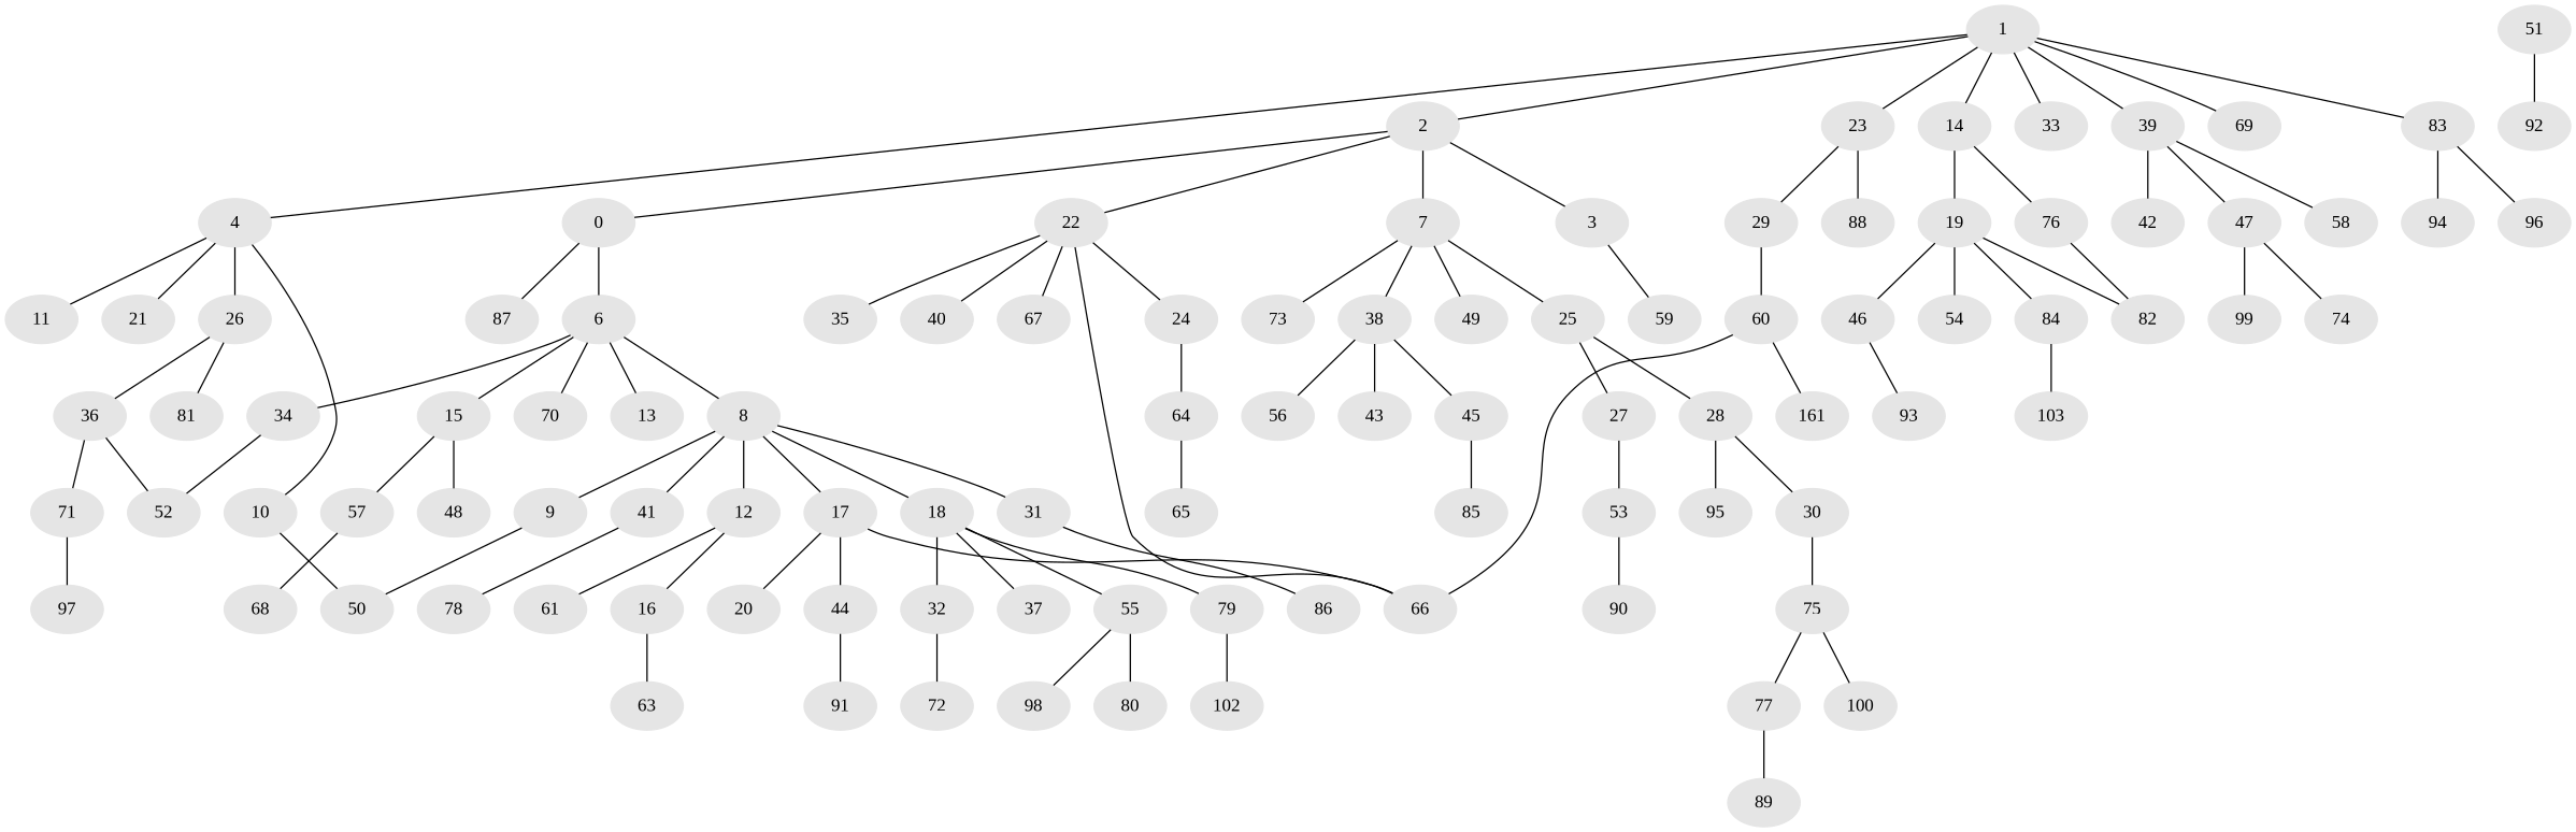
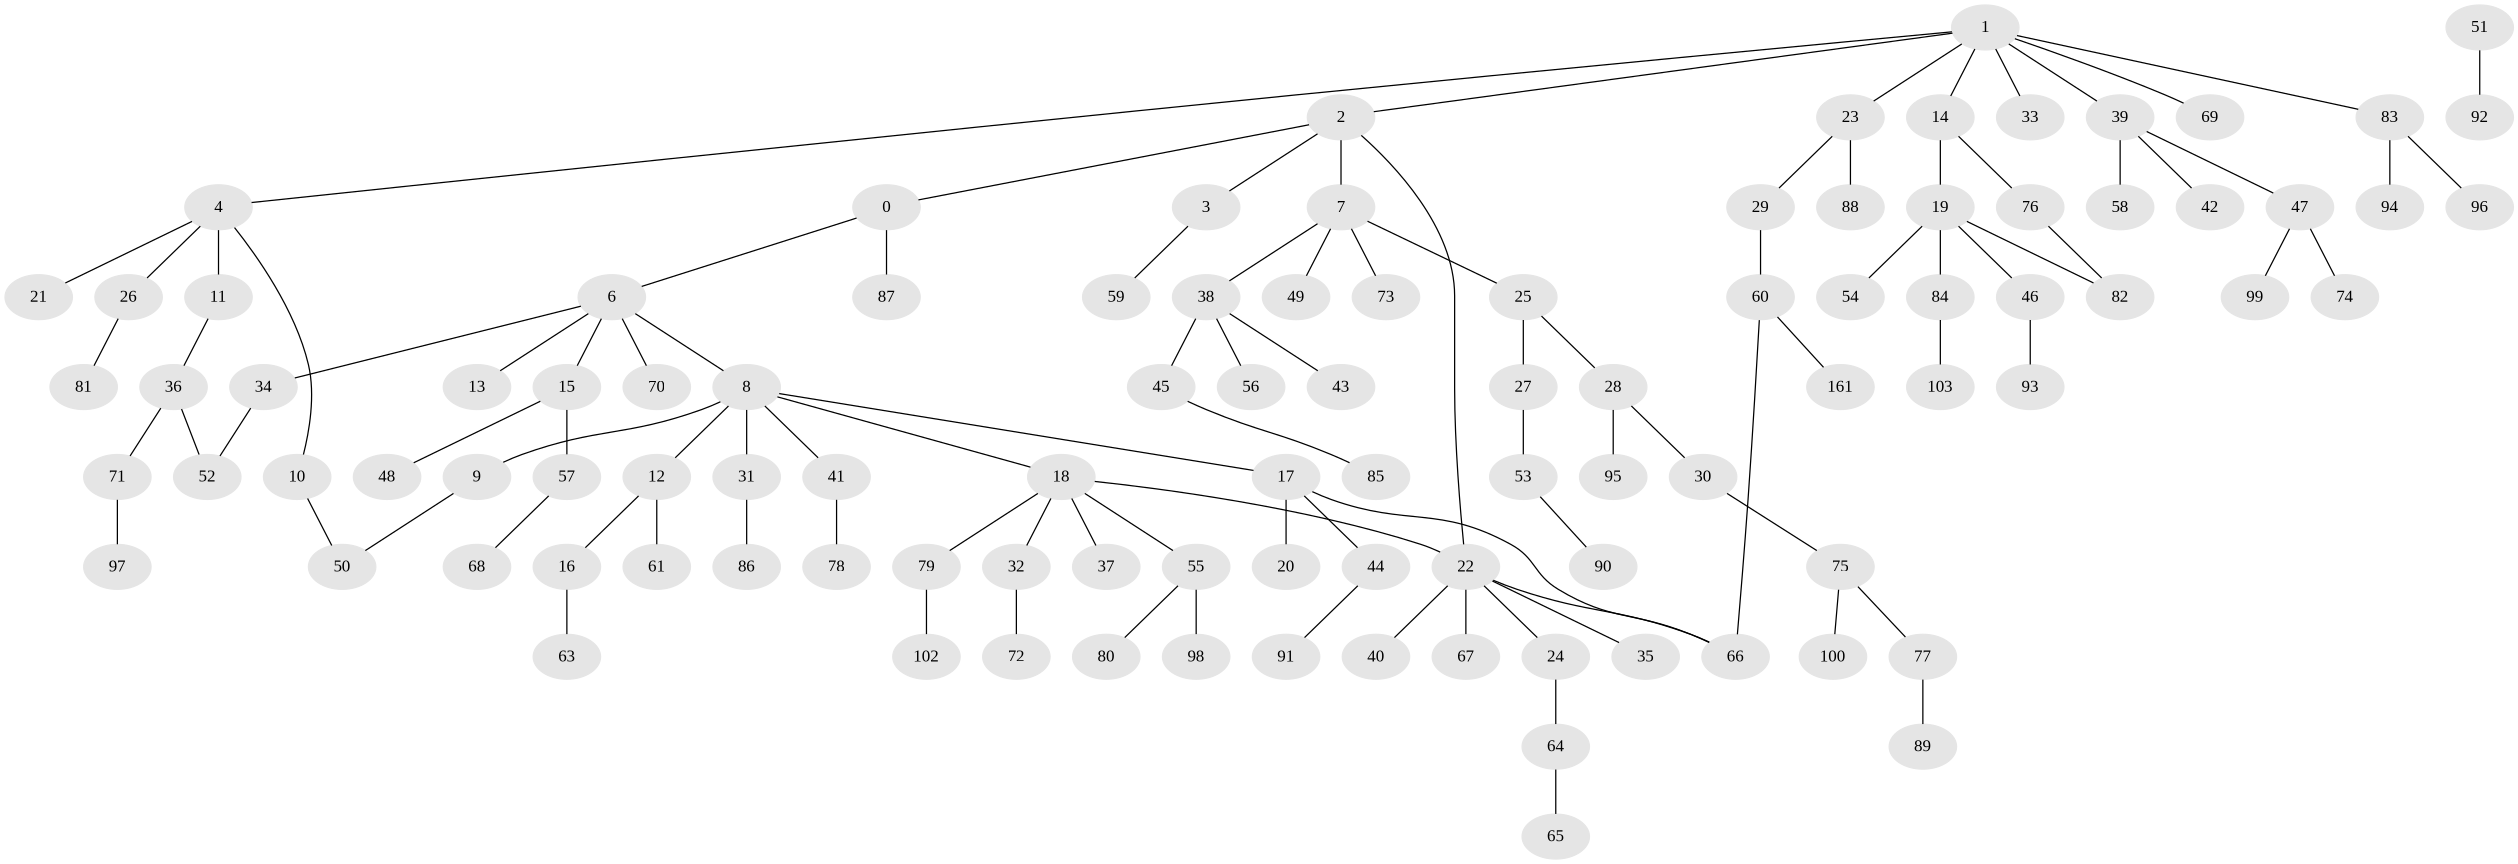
  graph {
    fontname="Liberation Serif"
    node [color=gray90 fontname="Liberation Serif" style=filled]
    edge [fontname="Liberation Serif"]
    1
    2
    4
    14
    23
    33
    39
    69
    83
    3
    n11 [label=0]
    7
    22
    10
    11
    21
    26
    19
    76
    29
    88
    42
    47
    58
    94
    96
    59
    6
    87
    25
    38
    49
    73
    66
    24
    35
    40
    67
    50
    36
    81
    8
    13
    15
    34
    70
    9
    12
    17
    18
    31
    41
    48
    57
    52
    27
    28
    43
    45
    56
    16
    61
    20
    44
    32
    37
    55
    79
    86
    78
    51
    92
    63
    46
    54
    82
    84
    68
    91
    72
    80
    98
    102
    93
    103
    64
    60
    65
    53
    30
    95
    71
    90
    75
    n95 [label=161]
    77
    100
    97
    85
    74
    99
    89
    1 -- 2
    1 -- 4
    1 -- 14
    1 -- 23
    1 -- 33
    1 -- 39
    1 -- 69
    1 -- 83
    2 -- 3
    2 -- n11
    2 -- 7
    2 -- 22
    4 -- 10
    4 -- 11
    4 -- 21
    4 -- 26
    14 -- 19
    14 -- 76
    23 -- 29
    23 -- 88
    39 -- 42
    39 -- 47
    39 -- 58
    83 -- 94
    83 -- 96
    3 -- 59
    n11 -- 6
    n11 -- 87
    7 -- 25
    7 -- 38
    7 -- 49
    7 -- 73
    22 -- 66
    22 -- 24
    22 -- 35
    22 -- 40
    22 -- 67
    10 -- 50
-   26 -- 36
+   11 -- 36
    26 -- 81
    19 -- 46
    19 -- 54
    19 -- 82
    19 -- 84
    76 -- 82
    29 -- 60
    47 -- 74
    47 -- 99
    6 -- 8
    6 -- 13
    6 -- 15
    6 -- 34
    6 -- 70
    25 -- 27
    25 -- 28
    38 -- 43
    38 -- 45
    38 -- 56
    24 -- 64
    36 -- 52
    36 -- 71
    8 -- 9
    8 -- 12
    8 -- 17
    8 -- 18
    8 -- 31
    8 -- 41
    15 -- 48
    15 -- 57
    34 -- 52
    9 -- 50
    12 -- 16
    12 -- 61
    17 -- 66
    17 -- 20
    17 -- 44
+   18 -- 22
    18 -- 32
    18 -- 37
    18 -- 55
    18 -- 79
    31 -- 86
    41 -- 78
    57 -- 68
    27 -- 53
    28 -- 30
    28 -- 95
    45 -- 85
    16 -- 63
    44 -- 91
    32 -- 72
    55 -- 80
    55 -- 98
    79 -- 102
    51 -- 92
    46 -- 93
    84 -- 103
    64 -- 65
    60 -- 66
    60 -- n95
    53 -- 90
    30 -- 75
    71 -- 97
    75 -- 77
    75 -- 100
    77 -- 89
  }
